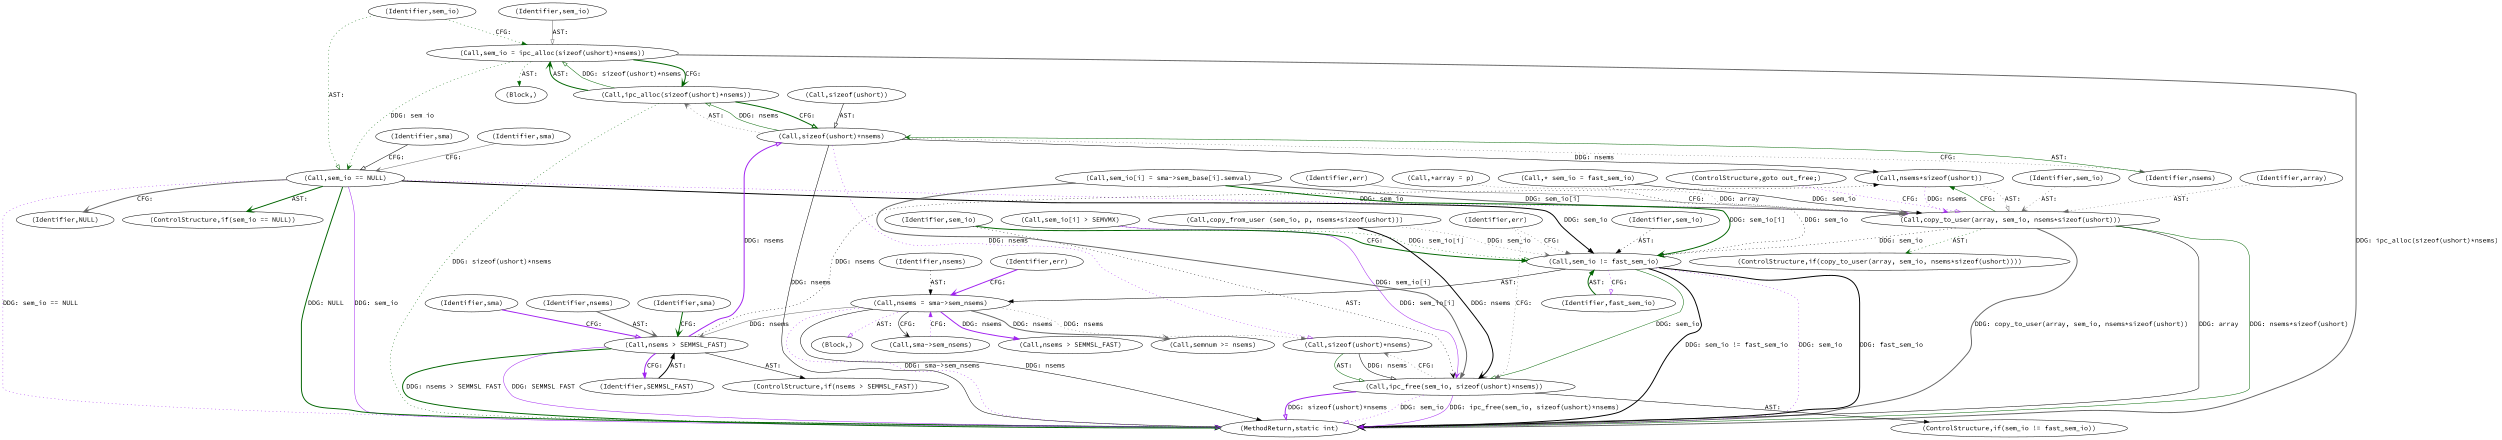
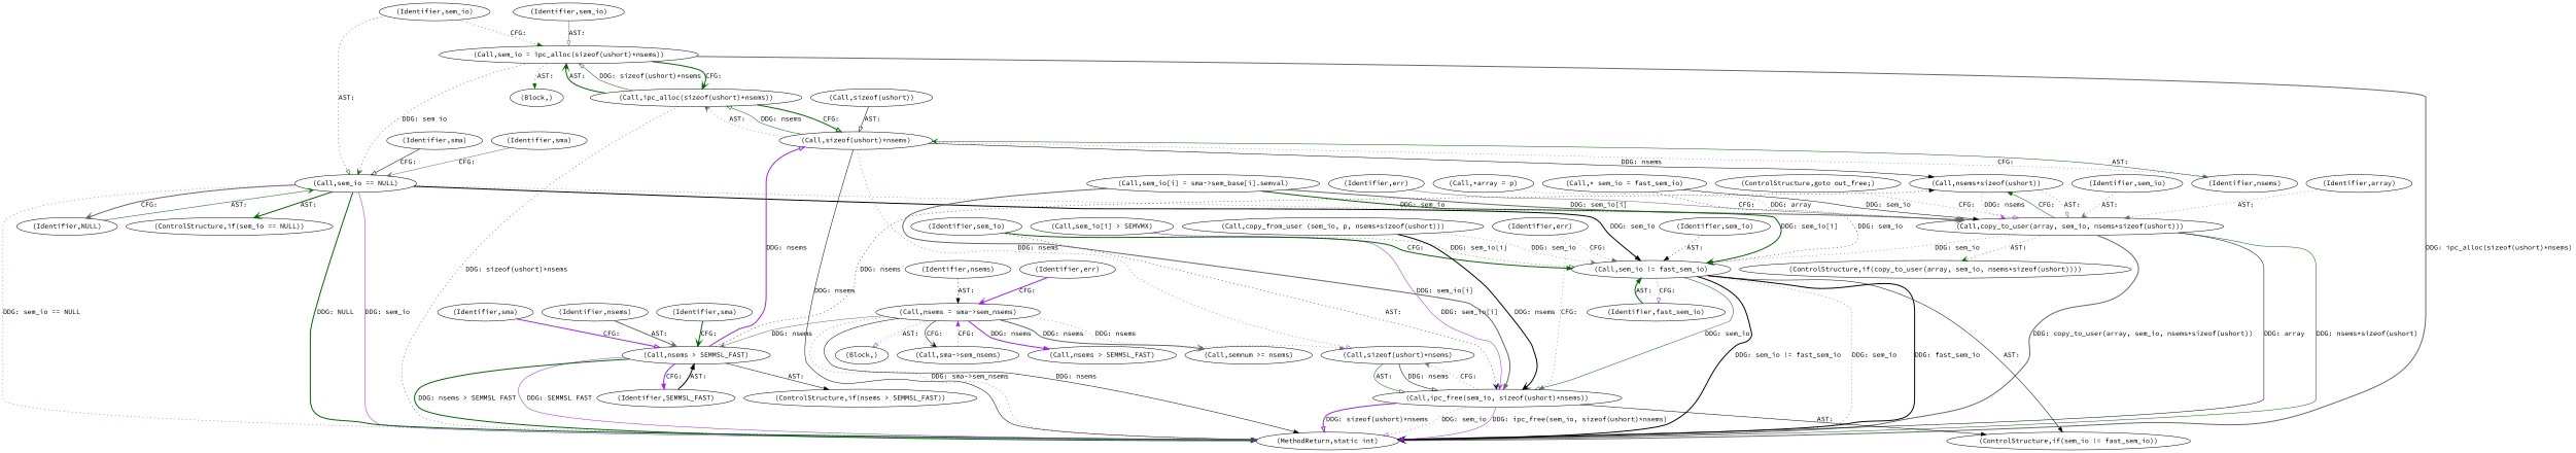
  digraph {
    fontname="Source Code Pro"
    node [fontname="Source Code Pro"]
    edge [arrowhead=vee color=darkgreen fontname="Source Code Pro" style=dotted]
    n1 [label="(Call,sem_io = ipc_alloc(sizeof(ushort)*nsems))"]
    n2 [label="(Call,ipc_alloc(sizeof(ushort)*nsems))"]
    n3 [label="(Call,sem_io == NULL)"]
    n4 [label="(MethodReturn,static int)"]
    n5 [label="(Block,)"]
    n6 [label="(Call,sizeof(ushort)*nsems)"]
    n7 [label="(Call,copy_to_user(array, sem_io, nsems*sizeof(ushort)))"]
    n8 [label="(Call,sem_io != fast_sem_io)"]
    n9 [label="(Identifier,NULL)"]
    n10 [label="(ControlStructure,if(sem_io == NULL))"]
    n11 [label="(Identifier,nsems)"]
    n12 [label="(Call,nsems*sizeof(ushort))"]
    n13 [label="(Call,sizeof(ushort)*nsems)"]
    n14 [label="(Call,ipc_free(sem_io, sizeof(ushort)*nsems))"]
    n15 [label="(Call,nsems > SEMMSL_FAST)"]
    n16 [label="(Identifier,SEMMSL_FAST)"]
    n17 [label="(ControlStructure,if(nsems > SEMMSL_FAST))"]
    n18 [label="(Call,nsems = sma->sem_nsems)"]
    n19 [label="(Call,semnum >= nsems)"]
    n20 [label="(Call,sma->sem_nsems)"]
    n21 [label="(Block,)"]
    n22 [label="(Call,nsems > SEMMSL_FAST)"]
    n23 [label="(ControlStructure,if(copy_to_user(array, sem_io, nsems*sizeof(ushort))))"]
    n24 [label="(ControlStructure,if(sem_io != fast_sem_io))"]
    n25 [label="(Identifier,fast_sem_io)"]
    n26 [label="(Call,sem_io[i] > SEMVMX)"]
    n27 [label="(Identifier,nsems)"]
    n28 [label="(Identifier,sem_io)"]
    n29 [label="(Identifier,sma)"]
    n30 [label="(Identifier,err)"]
    n31 [label="(Identifier,array)"]
    n32 [label="(Call,* sem_io = fast_sem_io)"]
    n33 [label="(Identifier,sma)"]
    n34 [label="(Identifier,err)"]
    n35 [label="(Identifier,sem_io)"]
    n36 [label="(Identifier,nsems)"]
    n37 [label="(Identifier,sma)"]
    n38 [label="(Identifier,sma)"]
    n39 [label="(Identifier,sem_io)"]
    n40 [label="(Identifier,sem_io)"]
    n41 [label="(Call,sem_io[i] = sma->sem_base[i].semval)"]
    n42 [label="(Call,sizeof(ushort))"]
    n43 [label="(Identifier,err)"]
    n44 [label="(Call,copy_from_user (sem_io, p, nsems*sizeof(ushort)))"]
    n45 [label="(Identifier,sem_io)"]
    n46 [label="(Call,*array = p)"]
    n47 [label="(ControlStructure,goto out_free;)"]
    n1 -> n2 [label="CFG: " style=bold]
    n1 -> n3 [label="DDG: sem_io"]
    n1 -> n4 [arrowhead=onormal color=gray40 label="DDG: ipc_alloc(sizeof(ushort)*nsems)" style=bold]
    n1 -> n5 [arrowhead=normal label="AST: "]
    n2 -> n1 [label="AST: " style=bold]
    n2 -> n1 [arrowhead=onormal label="DDG: sizeof(ushort)*nsems" style=solid]
    n2 -> n4 [arrowhead=normal label="DDG: sizeof(ushort)*nsems"]
    n2 -> n6 [arrowhead=onormal label="CFG: " style=bold]
    n3 -> n4 [color=purple label="DDG: sem_io" style=solid]
    n3 -> n4 [arrowhead=onormal color=purple label="DDG: sem_io == NULL"]
    n3 -> n4 [arrowhead=onormal label="DDG: NULL" style=bold]
    n3 -> n7 [color=purple label="DDG: sem_io"]
    n3 -> n8 [arrowhead=normal color=black label="DDG: sem_io" style=bold]
    n3 -> n9 [color=gray40 label="CFG: " style=bold]
    n3 -> n10 [label="AST: " style=bold]
    n6 -> n2 [color=gray40 label="AST: "]
    n6 -> n2 [arrowhead=onormal label="DDG: nsems" style=solid]
    n6 -> n4 [arrowhead=onormal color=black label="DDG: nsems" style=solid]
    n6 -> n11 [arrowhead=normal color=gray40 label="CFG: "]
    n6 -> n12 [arrowhead=normal color=black label="DDG: nsems" style=solid]
    n6 -> n13 [arrowhead=onormal color=purple label="DDG: nsems"]
    n7 -> n4 [color=gray40 label="DDG: copy_to_user(array, sem_io, nsems*sizeof(ushort))" style=bold]
    n7 -> n4 [arrowhead=onormal color=black label="DDG: array" style=solid]
    n7 -> n4 [label="DDG: nsems*sizeof(ushort)" style=solid]
-   n7 -> n8 [arrowhead=onormal color=black label="DDG: sem_io"]
+   n7 -> n8 [arrowhead=onormal color=gray40 label="DDG: sem_io"]
    n7 -> n12 [arrowhead=normal label="CFG: " style=solid]
    n7 -> n23 [label="AST: "]
    n8 -> n4 [color=black label="DDG: sem_io != fast_sem_io" style=bold]
    n8 -> n4 [arrowhead=normal color=purple label="DDG: sem_io"]
    n8 -> n4 [arrowhead=normal color=black label="DDG: fast_sem_io" style=bold]
    n8 -> n14 [arrowhead=onormal label="DDG: sem_io" style=solid]
-   n8 -> n18 [arrowhead=normal color=black label="AST: " style=solid]
+   n8 -> n24 [arrowhead=normal color=black label="AST: " style=solid]
    n8 -> n25 [arrowhead=onormal color=purple label="CFG: "]
+   n9 -> n3 [label="AST: " style=solid]
    n11 -> n6 [label="AST: " style=solid]
    n12 -> n7 [arrowhead=onormal color=gray40 label="AST: "]
    n12 -> n7 [color=purple label="DDG: nsems"]
    n13 -> n14 [arrowhead=onormal label="AST: " style=solid]
    n13 -> n14 [arrowhead=onormal color=black label="DDG: nsems" style=solid]
    n14 -> n4 [arrowhead=onormal color=purple label="DDG: sem_io"]
    n14 -> n4 [arrowhead=normal color=purple label="DDG: ipc_free(sem_io, sizeof(ushort)*nsems)" style=solid]
    n14 -> n4 [arrowhead=onormal color=purple label="DDG: sizeof(ushort)*nsems" style=bold]
    n14 -> n13 [color=gray40 label="CFG: "]
    n14 -> n24 [arrowhead=normal color=black label="AST: " style=solid]
    n15 -> n4 [color=purple label="DDG: SEMMSL_FAST" style=solid]
    n15 -> n4 [arrowhead=onormal label="DDG: nsems > SEMMSL_FAST" style=bold]
    n15 -> n6 [arrowhead=onormal color=purple label="DDG: nsems" style=bold]
    n15 -> n12 [arrowhead=normal color=black label="DDG: nsems"]
    n15 -> n16 [arrowhead=normal color=purple label="CFG: " style=bold]
    n15 -> n17 [arrowhead=normal color=black label="AST: " style=solid]
    n16 -> n15 [arrowhead=normal color=black label="AST: " style=bold]
    n18 -> n4 [arrowhead=onormal color=purple label="DDG: sma->sem_nsems"]
    n18 -> n4 [arrowhead=normal color=black label="DDG: nsems" style=solid]
    n18 -> n13 [arrowhead=normal color=gray40 label="DDG: nsems"]
    n18 -> n15 [color=gray40 label="DDG: nsems" style=solid]
    n18 -> n19 [color=gray40 label="DDG: nsems" style=bold]
    n18 -> n20 [color=black label="CFG: " style=solid]
    n18 -> n21 [arrowhead=onormal color=purple label="AST: "]
    n18 -> n22 [arrowhead=normal color=purple label="DDG: nsems" style=bold]
    n20 -> n18 [arrowhead=normal color=purple label="CFG: "]
    n25 -> n8 [arrowhead=normal label="AST: " style=bold]
    n26 -> n8 [arrowhead=onormal label="DDG: sem_io[i]"]
    n26 -> n14 [color=purple label="DDG: sem_io[i]" style=solid]
    n27 -> n18 [arrowhead=normal color=black label="AST: "]
    n28 -> n7 [color=gray40 label="AST: "]
    n29 -> n3 [color=gray40 label="CFG: " style=solid]
    n30 -> n8 [arrowhead=normal color=gray40 label="CFG: "]
    n30 -> n14 [arrowhead=normal color=gray40 label="CFG: "]
    n31 -> n7 [arrowhead=normal color=gray40 label="AST: "]
    n32 -> n7 [arrowhead=normal color=black label="DDG: sem_io" style=solid]
    n32 -> n8 [arrowhead=onormal color=black label="DDG: sem_io"]
    n33 -> n15 [arrowhead=onormal color=purple label="CFG: " style=bold]
    n34 -> n18 [color=purple label="CFG: " style=bold]
    n35 -> n8 [arrowhead=normal label="CFG: " style=bold]
    n35 -> n14 [color=black label="AST: "]
    n36 -> n15 [color=gray40 label="AST: " style=bold]
    n37 -> n15 [label="CFG: " style=bold]
    n38 -> n3 [arrowhead=onormal color=black label="CFG: " style=solid]
    n39 -> n8 [arrowhead=normal color=black label="AST: "]
    n40 -> n1 [arrowhead=normal label="CFG: "]
    n40 -> n3 [arrowhead=onormal label="AST: "]
    n41 -> n7 [color=gray40 label="DDG: sem_io[i]" style=bold]
    n41 -> n8 [label="DDG: sem_io[i]" style=bold]
    n41 -> n14 [arrowhead=normal color=gray40 label="DDG: sem_io[i]" style=bold]
    n42 -> n6 [arrowhead=onormal color=black label="AST: " style=solid]
    n43 -> n7 [arrowhead=normal color=gray40 label="CFG: " style=solid]
    n44 -> n8 [color=gray40 label="DDG: sem_io"]
    n44 -> n14 [color=black label="DDG: nsems" style=bold]
    n45 -> n1 [arrowhead=onormal color=gray40 label="AST: " style=solid]
    n46 -> n7 [arrowhead=normal color=gray40 label="DDG: array"]
    n47 -> n7 [arrowhead=onormal color=purple label="CFG: "]
  }
